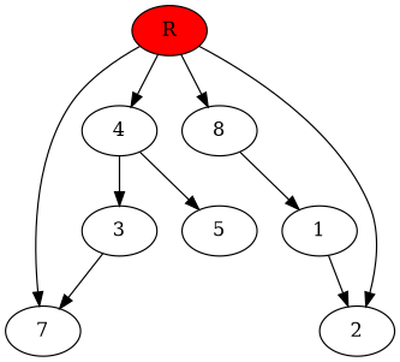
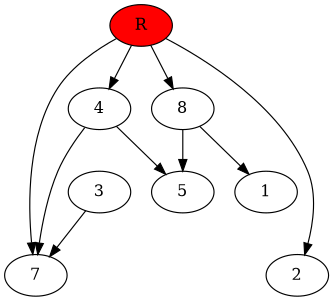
  digraph {
    1
    2
    3
    7
    4
    5
    8
    R [fillcolor="#ff0000" style=filled]
-   1 -> 2
    3 -> 7
-   4 -> 3
+   4 -> 7
    4 -> 5
    8 -> 1
+   8 -> 5
    R -> 2
    R -> 7
    R -> 4
    R -> 8
  }
